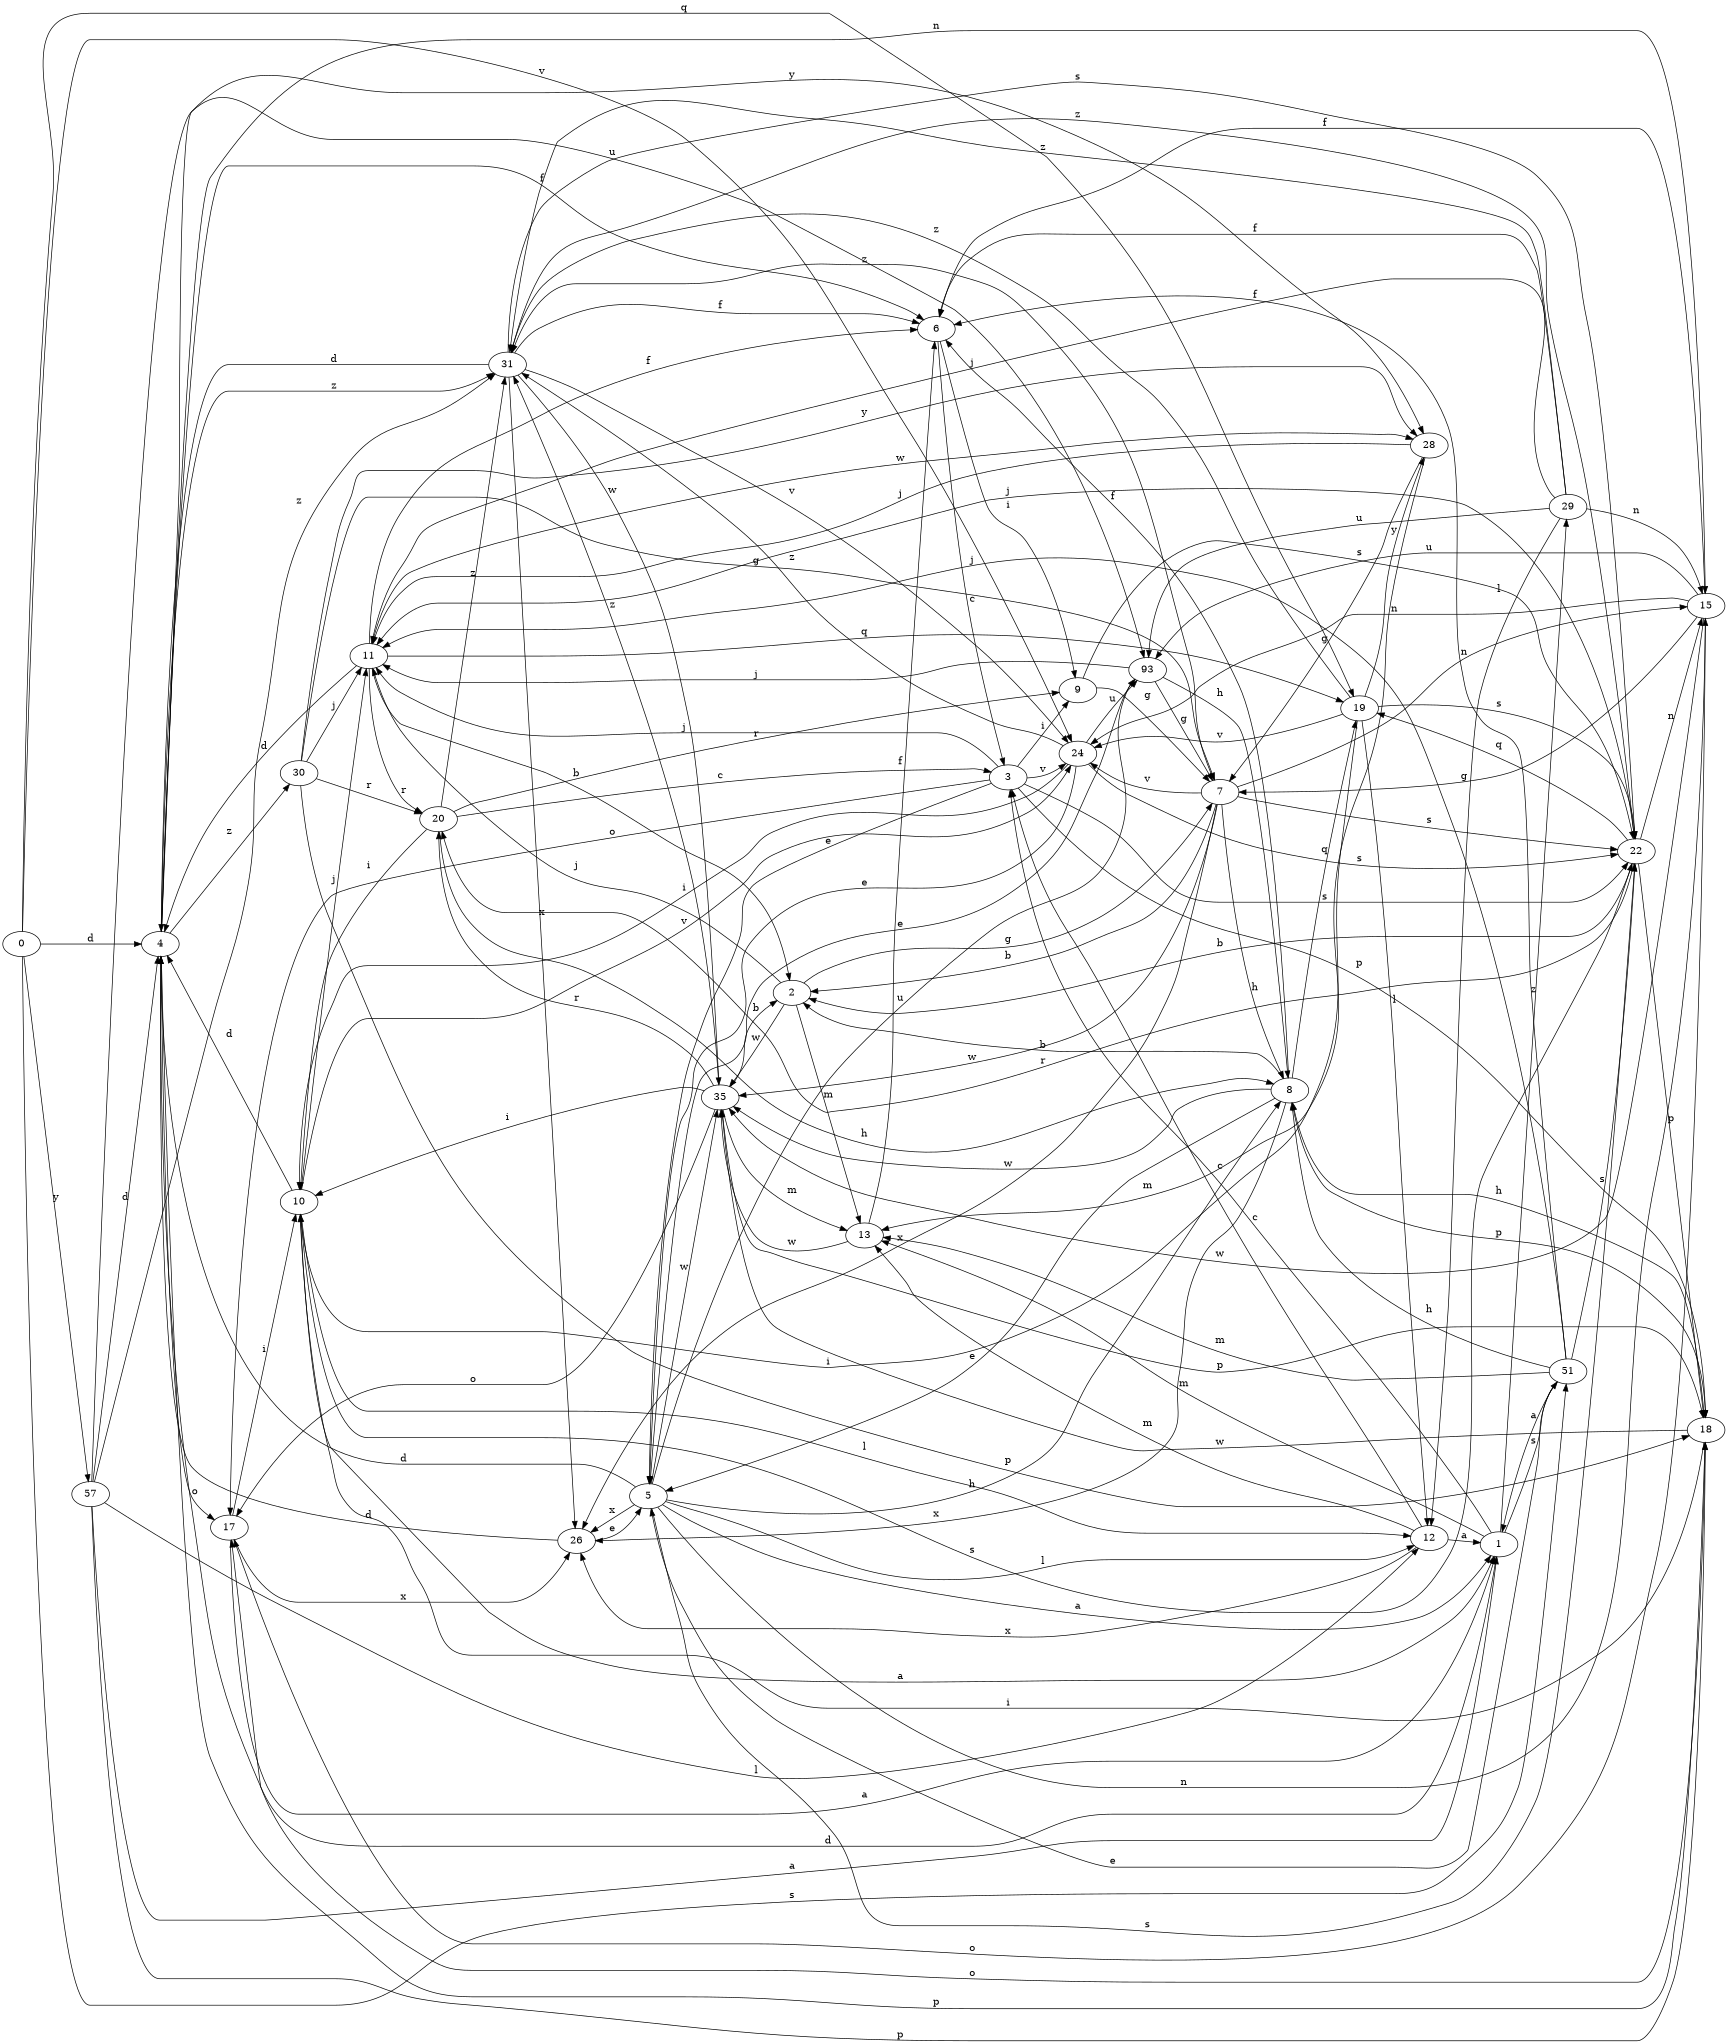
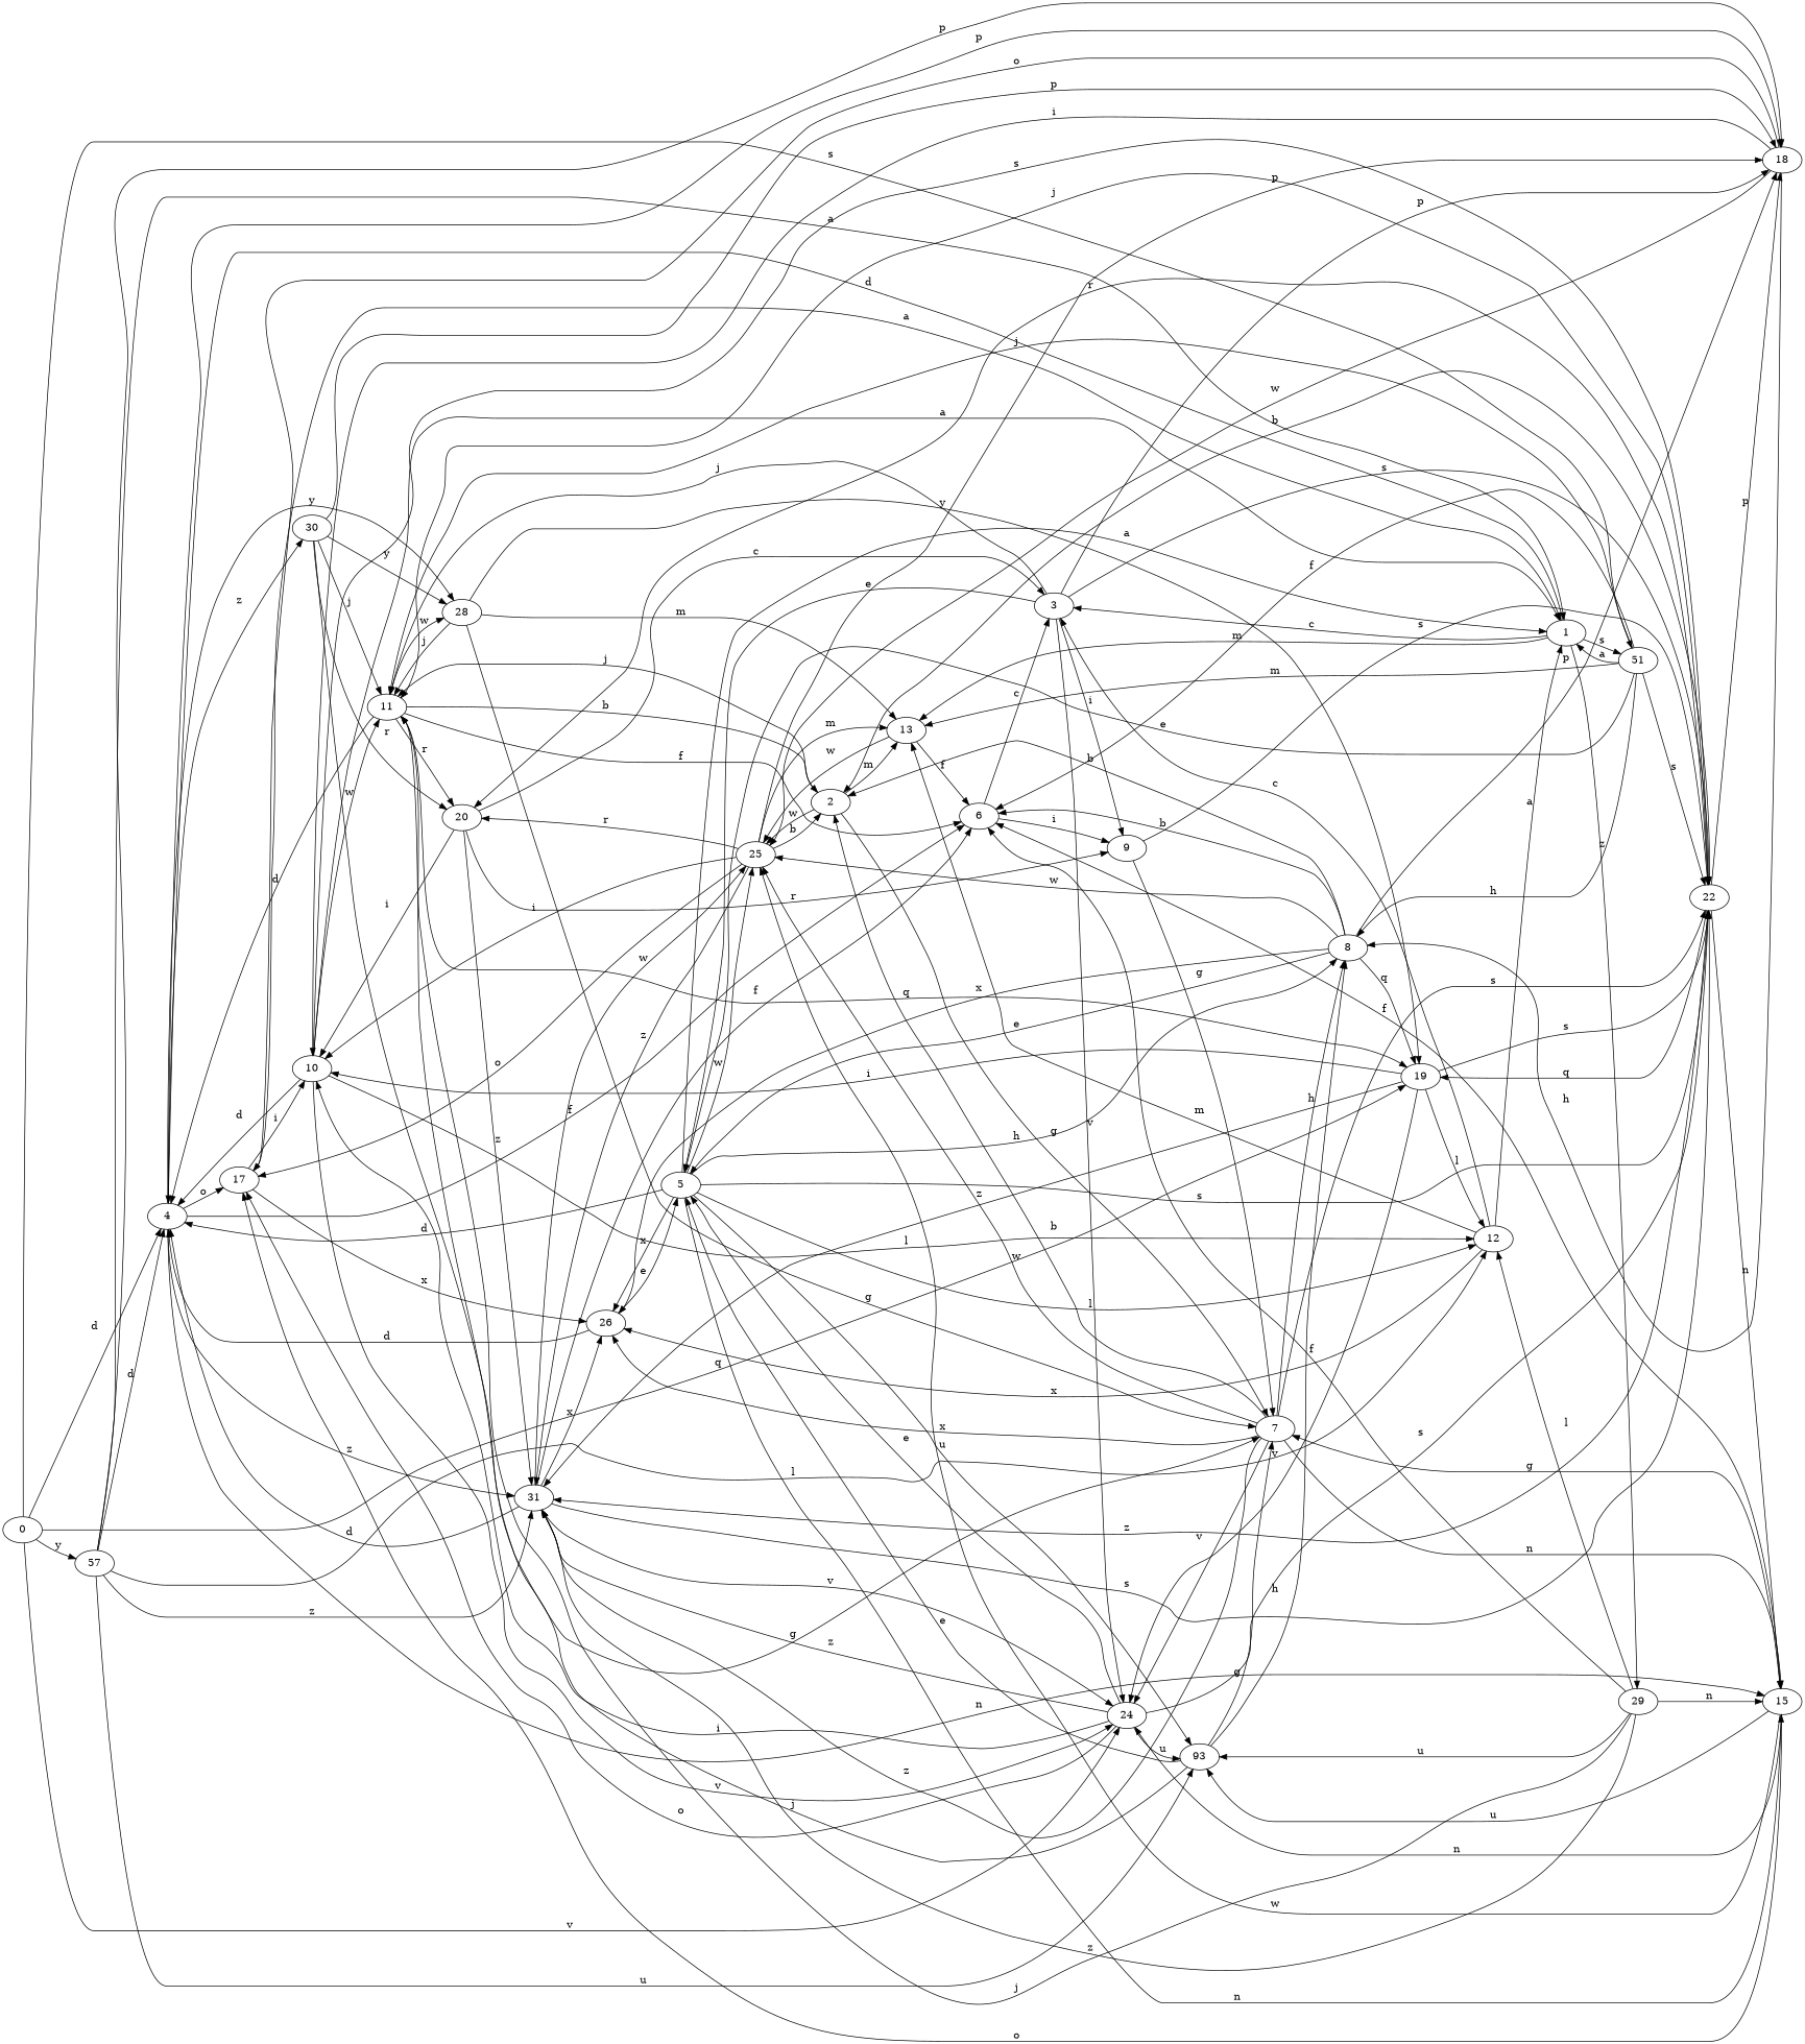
  strict digraph {
    rankdir=LR
    0
    4
    19
    n4 [label=51]
    24
    n6 [label=57]
    17
    18
    6
    15
    28
    30
    31
    22
    12
    10
    1
    13
    11
    5
    8
    n22 [label=93]
    3
    29
    9
-   25 [label=35]
+   25
    2
    7
    26
    20
    0 -> 4 [label=d]
    0 -> 19 [label=q]
    0 -> n4 [label=s]
    0 -> 24 [label=v]
    0 -> n6 [label=y]
    4 -> 17 [label=o]
    4 -> 18 [label=p]
    4 -> 6 [label=f]
    4 -> 15 [label=n]
    4 -> 28 [label=y]
    4 -> 30 [label=z]
    4 -> 31 [label=z]
    19 -> 24 [label=v]
-   19 -> 28 [label=y]
+   28 -> 19 [label=y]
    19 -> 31 [label=z]
    19 -> 22 [label=s]
    19 -> 12 [label=l]
    19 -> 10 [label=i]
    n4 -> 6 [label=f]
    n4 -> 22 [label=s]
    n4 -> 1 [label=a]
    n4 -> 13 [label=m]
    n4 -> 11 [label=j]
    n4 -> 5 [label=e]
    n4 -> 8 [label=h]
    24 -> 31 [label=z]
    24 -> 22 [label=s]
    24 -> 10 [label=i]
    24 -> 5 [label=e]
    24 -> n22 [label=u]
    n6 -> 4 [label=d]
    n6 -> 18 [label=p]
    n6 -> 31 [label=z]
    n6 -> 12 [label=l]
    n6 -> 1 [label=a]
    n6 -> n22 [label=u]
    17 -> 10 [label=i]
    17 -> 1 [label=a]
    17 -> 26 [label=x]
    18 -> 17 [label=o]
    18 -> 10 [label=i]
    18 -> 8 [label=h]
    18 -> 25 [label=w]
    6 -> 3 [label=c]
    6 -> 9 [label=i]
    15 -> 24 [label=n]
    15 -> 17 [label=o]
    15 -> 6 [label=f]
    15 -> n22 [label=u]
    15 -> 25 [label=w]
    15 -> 7 [label=g]
    28 -> 13 [label=m]
    28 -> 11 [label=j]
    28 -> 7 [label=g]
    30 -> 18 [label=p]
    30 -> 28 [label=y]
    30 -> 11 [label=j]
    30 -> 7 [label=g]
    30 -> 20 [label=r]
    31 -> 4 [label=d]
    31 -> 24 [label=v]
    31 -> 6 [label=f]
    31 -> 22 [label=s]
    31 -> 25 [label=w]
    31 -> 26 [label=x]
    22 -> 19 [label=q]
    22 -> 18 [label=p]
    22 -> 15 [label=n]
    22 -> 31 [label=z]
    22 -> 11 [label=j]
    22 -> 2 [label=b]
    22 -> 20 [label=r]
    12 -> 1 [label=a]
    12 -> 13 [label=m]
    12 -> 3 [label=c]
    12 -> 26 [label=x]
    10 -> 4 [label=d]
    10 -> 24 [label=v]
    10 -> 22 [label=s]
    10 -> 12 [label=l]
    10 -> 1 [label=a]
-   10 -> 11 [label=j]
+   10 -> 11 [label=w]
    1 -> 4 [label=d]
    1 -> n4 [label=s]
    1 -> 13 [label=m]
    1 -> 3 [label=c]
    1 -> 29 [label=z]
    13 -> 6 [label=f]
    13 -> 25 [label=w]
    11 -> 4 [label=d]
    11 -> 19 [label=q]
    11 -> 6 [label=f]
    11 -> 28 [label=w]
    11 -> 2 [label=b]
    11 -> 20 [label=r]
    5 -> 4 [label=d]
    5 -> 15 [label=n]
    5 -> 22 [label=s]
    5 -> 12 [label=l]
    5 -> 1 [label=a]
    5 -> 8 [label=h]
    5 -> n22 [label=u]
    5 -> 25 [label=w]
    5 -> 26 [label=x]
    8 -> 19 [label=q]
    8 -> 18 [label=p]
-   8 -> 6 [label=f]
+   8 -> 6 [label=b]
    8 -> 5 [label=e]
    8 -> 25 [label=w]
    8 -> 2 [label=b]
    8 -> 26 [label=x]
    n22 -> 11 [label=j]
    n22 -> 5 [label=e]
    n22 -> 8 [label=h]
    n22 -> 7 [label=g]
    3 -> 24 [label=v]
-   3 -> 17 [label=o]
+   24 -> 17 [label=o]
    3 -> 18 [label=p]
    3 -> 22 [label=s]
    3 -> 11 [label=j]
    3 -> 5 [label=e]
    3 -> 9 [label=i]
    29 -> 6 [label=f]
    29 -> 15 [label=n]
    29 -> 31 [label=z]
    29 -> 12 [label=l]
    29 -> 11 [label=j]
    29 -> n22 [label=u]
    9 -> 22 [label=s]
    9 -> 7 [label=g]
    25 -> 17 [label=o]
    25 -> 18 [label=p]
    25 -> 31 [label=z]
    25 -> 10 [label=i]
    25 -> 13 [label=m]
    25 -> 2 [label=b]
    25 -> 20 [label=r]
    2 -> 13 [label=m]
    2 -> 11 [label=j]
    2 -> 25 [label=w]
    2 -> 7 [label=g]
    7 -> 24 [label=v]
    7 -> 15 [label=n]
    7 -> 31 [label=z]
    7 -> 22 [label=s]
    7 -> 8 [label=h]
    7 -> 25 [label=w]
    7 -> 2 [label=b]
    7 -> 26 [label=x]
    26 -> 4 [label=d]
    26 -> 5 [label=e]
    20 -> 31 [label=z]
    20 -> 10 [label=i]
-   20 -> 8 [label=h]
    20 -> 3 [label=c]
    20 -> 9 [label=r]
  }
